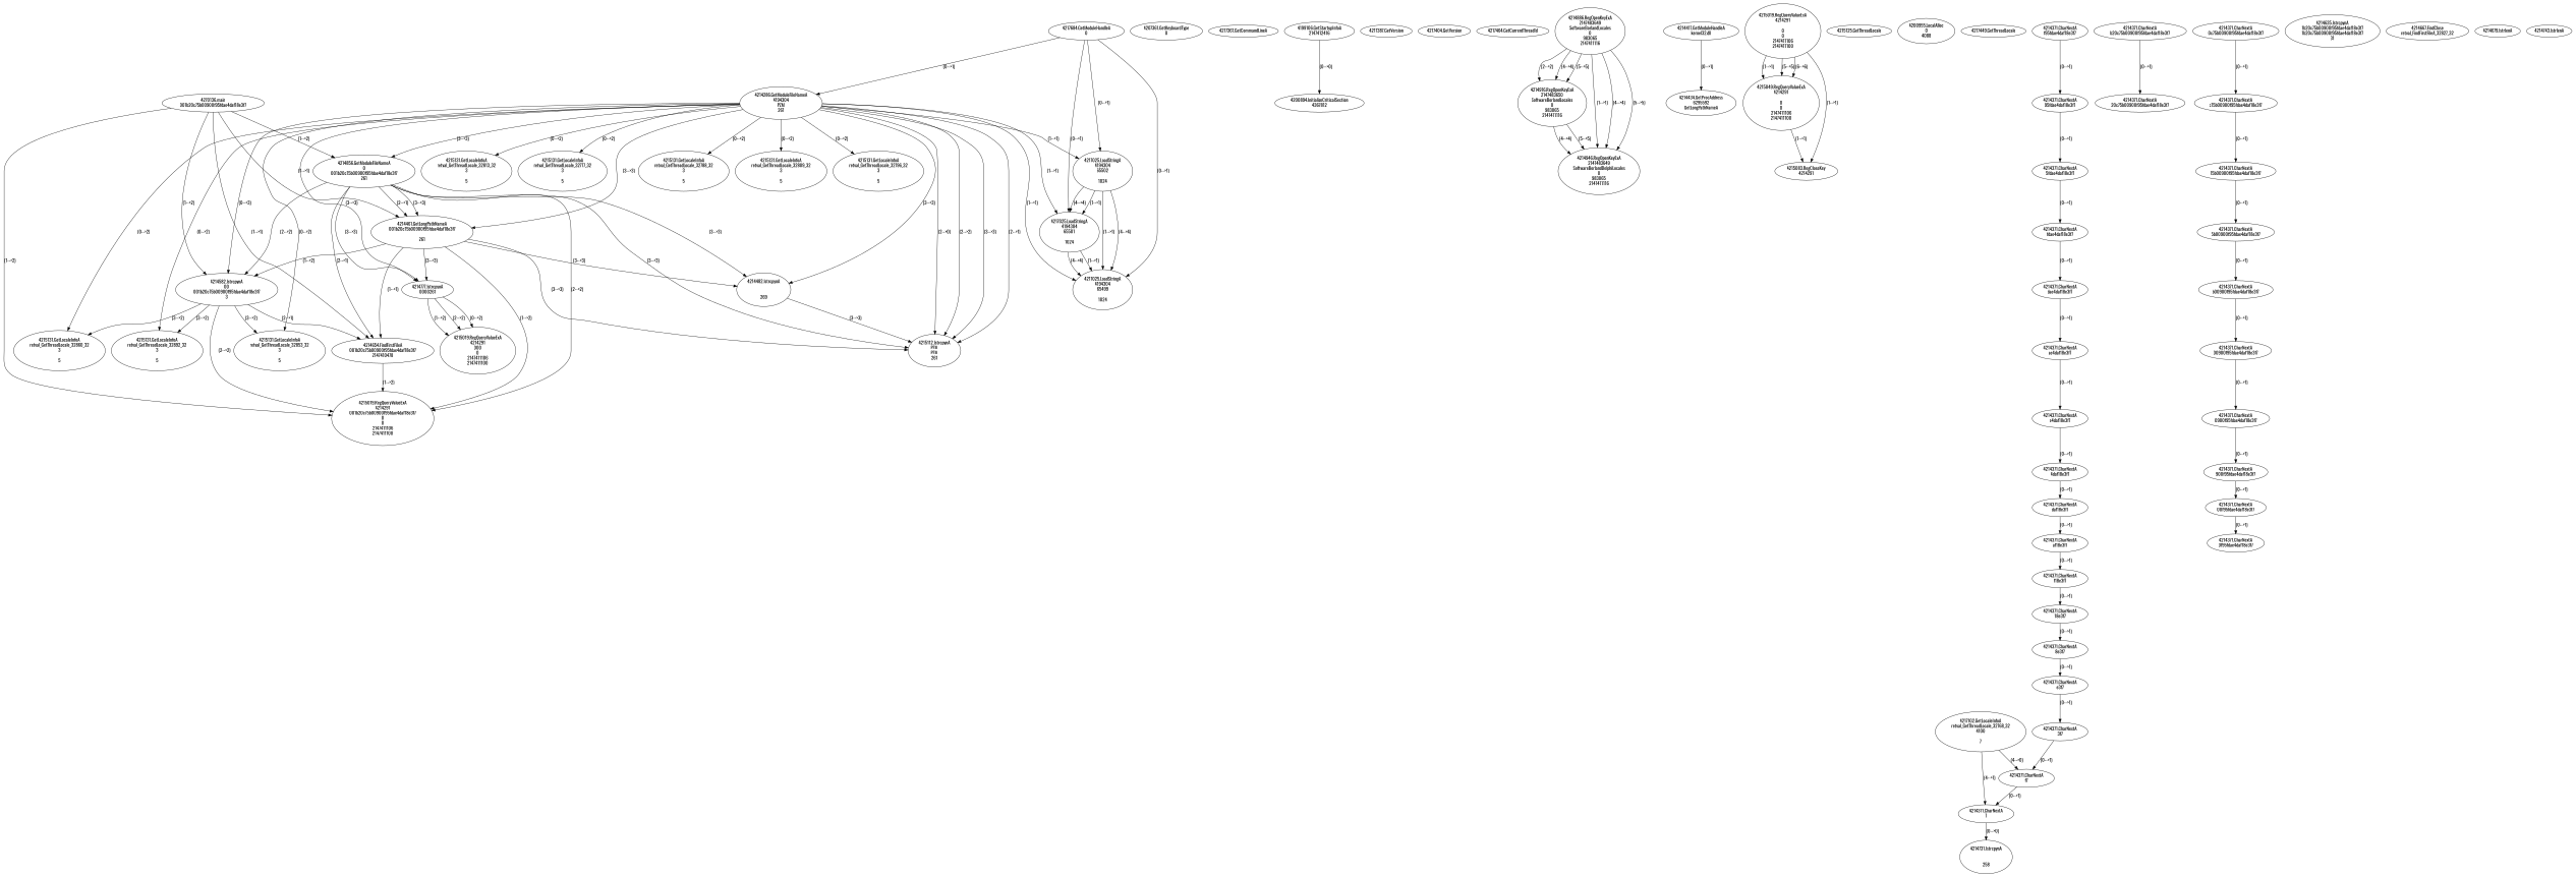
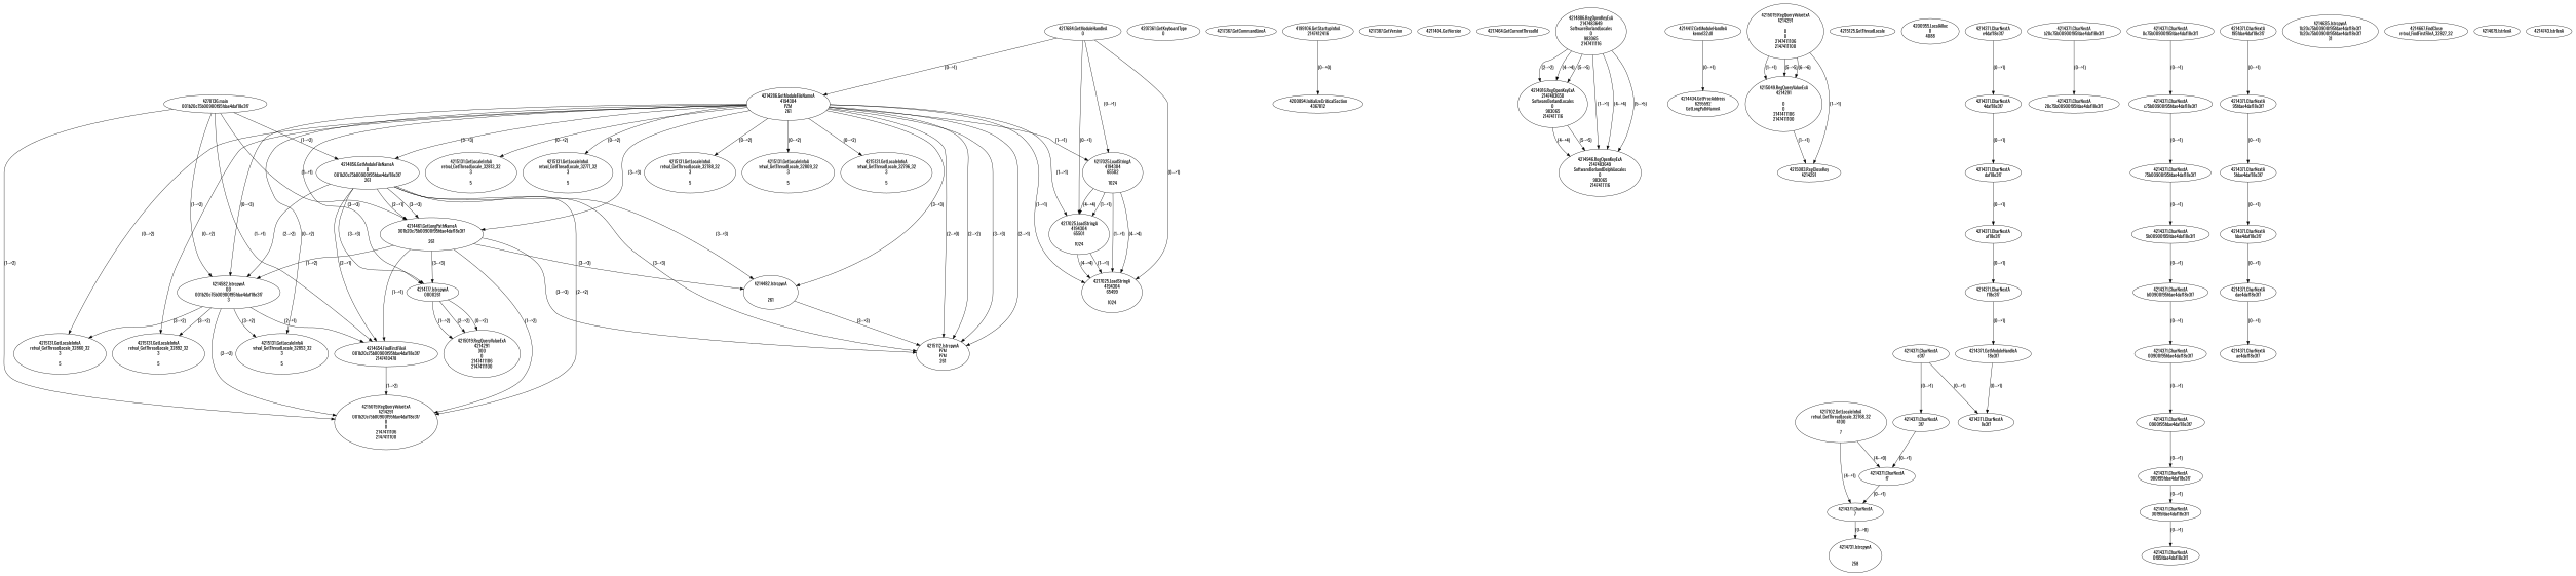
  digraph {
    fontname=Oswald
    node [fontname=Oswald]
    edge [fontname=Oswald]
    n1 [label="4270136.main\n001b20c75b00900f95fdae4daf18e3f7"]
    n2 [label="4214856.GetModuleFileNameA\n0\n001b20c75b00900f95fdae4daf18e3f7\n261"]
    n3 [label="4214461.GetLongPathNameA\n001b20c75b00900f95fdae4daf18e3f7\n\n261"]
    n4 [label="4214582.lstrcpynA\n00\n001b20c75b00900f95fdae4daf18e3f7\n3"]
    n5 [label="4214654.FindFirstFileA\n001b20c75b00900f95fdae4daf18e3f7\n2147410478"]
    n6 [label="4215019.RegQueryValueExA\n4214291\n001b20c75b00900f95fdae4daf18e3f7\n0\n0\n2147411106\n2147411100"]
-   n7 [label="4214482.lstrcpynA\n\n\n269"]
+   n7 [label="4214482.lstrcpynA\n\n\n261"]
    n8 [label="4215112.lstrcpynA\nPZM\nPZM\n261"]
    n9 [label="4214777.lstrcpynA\n0000261"]
    n10 [label="4215131.GetLocaleInfoA\nretval_GetThreadLocale_32860_32\n3\n\n5"]
    n11 [label="4215131.GetLocaleInfoA\nretval_GetThreadLocale_32853_32\n3\n\n5"]
    n12 [label="4215131.GetLocaleInfoA\nretval_GetThreadLocale_32892_32\n3\n\n5"]
    n13 [label="4217684.GetModuleHandleA\n0"]
    n14 [label="4214286.GetModuleFileNameA\n4194304\nPZM\n261"]
    n15 [label="4217025.LoadStringA\n4194304\n65502\n\n1024"]
    n16 [label="4217025.LoadStringA\n4194304\n65501\n\n1024"]
    n17 [label="4217025.LoadStringA\n4194304\n65499\n\n1024"]
    n18 [label="4215131.GetLocaleInfoA\nretval_GetThreadLocale_32813_32\n3\n\n5"]
    n19 [label="4215131.GetLocaleInfoA\nretval_GetThreadLocale_32777_32\n3\n\n5"]
    n20 [label="4215131.GetLocaleInfoA\nretval_GetThreadLocale_32788_32\n3\n\n5"]
    n21 [label="4215131.GetLocaleInfoA\nretval_GetThreadLocale_32809_32\n3\n\n5"]
    n22 [label="4215131.GetLocaleInfoA\nretval_GetThreadLocale_32796_32\n3\n\n5"]
    n23 [label="4207361.GetKeyboardType\n0"]
    n24 [label="4217367.GetCommandLineA\n"]
    n25 [label="4199106.GetStartupInfoA\n2147412416"]
    n26 [label="4200894.InitializeCriticalSection\n4367812"]
    n27 [label="4217387.GetVersion\n"]
    n28 [label="4217404.GetVersion\n"]
    n29 [label="4217464.GetCurrentThreadId\n"]
    n30 [label="4215019.RegQueryValueExA\n4214291\n000\n0\n2147411106\n2147411100"]
    n31 [label="4214886.RegOpenKeyExA\n2147483649\nSoftware\Borland\Locales\n0\n983065\n2147411116"]
    n32 [label="4214916.RegOpenKeyExA\n2147483650\nSoftware\Borland\Locales\n0\n983065\n2147411116"]
    n33 [label="4214946.RegOpenKeyExA\n2147483649\nSoftware\Borland\Delphi\Locales\n0\n983065\n2147411116"]
    n34 [label="4214417.GetModuleHandleA\nkernel32.dll"]
    n35 [label="4214434.GetProcAddress\n6295592\nGetLongPathNameA"]
    n36 [label="4215019.RegQueryValueExA\n4214291\n\n0\n0\n2147411106\n2147411100"]
    n37 [label="4215049.RegQueryValueExA\n4214291\n\n0\n0\n2147411106\n2147411100"]
    n38 [label="4215083.RegCloseKey\n4214291"]
    n39 [label="4215125.GetThreadLocale\n"]
    n40 [label="4200955.LocalAlloc\n0\n4088"]
-   n41 [label="4217449.GetThreadLocale\n"]
    n42 [label="4217102.GetLocaleInfoA\nretval_GetThreadLocale_32768_32\n4100\n\n7"]
    n43 [label="4214371.CharNextA\nf7"]
    n44 [label="4214371.CharNextA\n7"]
    n45 [label="4214731.lstrcpynA\n\n\n258"]
    n46 [label="4214371.CharNextA\nb20c75b00900f95fdae4daf18e3f7"]
    n47 [label="4214371.CharNextA\n20c75b00900f95fdae4daf18e3f7"]
    n48 [label="4214371.CharNextA\n0c75b00900f95fdae4daf18e3f7"]
    n49 [label="4214371.CharNextA\nc75b00900f95fdae4daf18e3f7"]
    n50 [label="4214371.CharNextA\n75b00900f95fdae4daf18e3f7"]
    n51 [label="4214371.CharNextA\n5b00900f95fdae4daf18e3f7"]
    n52 [label="4214371.CharNextA\nb00900f95fdae4daf18e3f7"]
    n53 [label="4214371.CharNextA\n00900f95fdae4daf18e3f7"]
    n54 [label="4214371.CharNextA\n0900f95fdae4daf18e3f7"]
    n55 [label="4214371.CharNextA\n900f95fdae4daf18e3f7"]
    n56 [label="4214371.CharNextA\n00f95fdae4daf18e3f7"]
    n57 [label="4214371.CharNextA\n0f95fdae4daf18e3f7"]
    n58 [label="4214371.CharNextA\nf95fdae4daf18e3f7"]
    n59 [label="4214371.CharNextA\n95fdae4daf18e3f7"]
    n60 [label="4214371.CharNextA\n5fdae4daf18e3f7"]
    n61 [label="4214371.CharNextA\nfdae4daf18e3f7"]
    n62 [label="4214371.CharNextA\ndae4daf18e3f7"]
    n63 [label="4214371.CharNextA\nae4daf18e3f7"]
    n64 [label="4214371.CharNextA\ne4daf18e3f7"]
    n65 [label="4214371.CharNextA\n4daf18e3f7"]
    n66 [label="4214371.CharNextA\ndaf18e3f7"]
    n67 [label="4214371.CharNextA\naf18e3f7"]
    n68 [label="4214371.CharNextA\nf18e3f7"]
-   n69 [label="4214371.CharNextA\n18e3f7"]
+   n69 [label="4214371.GetModuleHandleA\n18e3f7"]
    n70 [label="4214371.CharNextA\n8e3f7"]
    n71 [label="4214371.CharNextA\ne3f7"]
    n72 [label="4214371.CharNextA\n3f7"]
    n73 [label="4214635.lstrcpynA\n1b20c75b00900f95fdae4daf18e3f7\n1b20c75b00900f95fdae4daf18e3f7\n31"]
    n74 [label="4214667.FindClose\nretval_FindFirstFileA_32827_32"]
    n75 [label="4214679.lstrlenA\n"]
    n76 [label="4214743.lstrlenA\n"]
    n1 -> n2 [label="(1-->2)"]
    n1 -> n3 [label="(1-->1)"]
    n1 -> n4 [label="(1-->2)"]
    n1 -> n5 [label="(1-->1)"]
    n1 -> n6 [label="(1-->2)"]
    n2 -> n3 [label="(2-->1)"]
    n2 -> n3 [label="(3-->3)"]
    n2 -> n4 [label="(2-->2)"]
    n2 -> n5 [label="(2-->1)"]
    n2 -> n6 [label="(2-->2)"]
    n2 -> n7 [label="(3-->3)"]
    n2 -> n8 [label="(3-->3)"]
    n2 -> n9 [label="(3-->3)"]
    n3 -> n4 [label="(1-->2)"]
    n3 -> n5 [label="(1-->1)"]
    n3 -> n6 [label="(1-->2)"]
    n3 -> n7 [label="(3-->3)"]
    n3 -> n8 [label="(3-->3)"]
    n3 -> n9 [label="(3-->3)"]
    n4 -> n5 [label="(2-->1)"]
    n4 -> n6 [label="(2-->2)"]
    n4 -> n10 [label="(3-->2)"]
    n4 -> n11 [label="(3-->2)"]
    n4 -> n12 [label="(3-->2)"]
    n5 -> n6 [label="(1-->2)"]
    n7 -> n8 [label="(3-->3)"]
    n9 -> n30 [label="(1-->2)"]
    n9 -> n30 [label="(2-->2)"]
    n9 -> n30 [label="(0-->2)"]
    n13 -> n14 [label="(0-->1)"]
    n13 -> n15 [label="(0-->1)"]
    n13 -> n16 [label="(0-->1)"]
    n13 -> n17 [label="(0-->1)"]
    n14 -> n2 [label="(3-->3)"]
    n14 -> n3 [label="(3-->3)"]
    n14 -> n4 [label="(0-->3)"]
    n14 -> n7 [label="(3-->3)"]
    n14 -> n8 [label="(2-->1)"]
    n14 -> n8 [label="(2-->2)"]
    n14 -> n8 [label="(3-->3)"]
    n14 -> n8 [label="(2-->0)"]
    n14 -> n9 [label="(3-->3)"]
    n14 -> n10 [label="(0-->2)"]
    n14 -> n11 [label="(0-->2)"]
    n14 -> n12 [label="(0-->2)"]
    n14 -> n15 [label="(1-->1)"]
    n14 -> n16 [label="(1-->1)"]
    n14 -> n17 [label="(1-->1)"]
    n14 -> n18 [label="(0-->2)"]
    n14 -> n19 [label="(0-->2)"]
    n14 -> n20 [label="(0-->2)"]
    n14 -> n21 [label="(0-->2)"]
    n14 -> n22 [label="(0-->2)"]
    n15 -> n16 [label="(1-->1)"]
    n15 -> n16 [label="(4-->4)"]
    n15 -> n17 [label="(1-->1)"]
    n15 -> n17 [label="(4-->4)"]
    n16 -> n17 [label="(1-->1)"]
    n16 -> n17 [label="(4-->4)"]
    n25 -> n26 [label="(0-->0)"]
    n31 -> n32 [label="(2-->2)"]
    n31 -> n32 [label="(4-->4)"]
    n31 -> n32 [label="(5-->5)"]
    n31 -> n33 [label="(1-->1)"]
    n31 -> n33 [label="(4-->4)"]
    n31 -> n33 [label="(5-->5)"]
    n32 -> n33 [label="(4-->4)"]
    n32 -> n33 [label="(5-->5)"]
    n34 -> n35 [label="(0-->1)"]
    n36 -> n37 [label="(1-->1)"]
    n36 -> n37 [label="(5-->5)"]
    n36 -> n37 [label="(6-->6)"]
    n36 -> n38 [label="(1-->1)"]
    n37 -> n38 [label="(1-->1)"]
    n42 -> n43 [label="(4-->0)"]
    n42 -> n44 [label="(4-->1)"]
    n43 -> n44 [label="(0-->1)"]
    n44 -> n45 [label="(0-->0)"]
    n46 -> n47 [label="(0-->1)"]
    n48 -> n49 [label="(0-->1)"]
    n49 -> n50 [label="(0-->1)"]
    n50 -> n51 [label="(0-->1)"]
    n51 -> n52 [label="(0-->1)"]
    n52 -> n53 [label="(0-->1)"]
    n53 -> n54 [label="(0-->1)"]
    n54 -> n55 [label="(0-->1)"]
    n55 -> n56 [label="(0-->1)"]
    n56 -> n57 [label="(0-->1)"]
    n58 -> n59 [label="(0-->1)"]
    n59 -> n60 [label="(0-->1)"]
    n60 -> n61 [label="(0-->1)"]
    n61 -> n62 [label="(0-->1)"]
    n62 -> n63 [label="(0-->1)"]
-   n63 -> n64 [label="(0-->1)"]
    n64 -> n65 [label="(0-->1)"]
    n65 -> n66 [label="(0-->1)"]
    n66 -> n67 [label="(0-->1)"]
    n67 -> n68 [label="(0-->1)"]
    n68 -> n69 [label="(0-->1)"]
    n69 -> n70 [label="(0-->1)"]
-   n70 -> n71 [label="(0-->1)"]
+   n71 -> n70 [label="(0-->1)"]
    n71 -> n72 [label="(0-->1)"]
    n72 -> n43 [label="(0-->1)"]
  }
